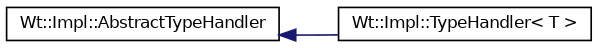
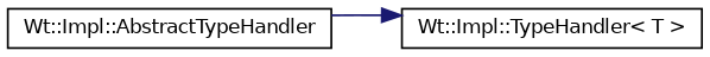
  digraph {
    rankdir=LR
    node [color=black fillcolor=white fontname=Helvetica fontsize=10 shape=record style=filled]
    n1 [height=0.2 label="Wt::Impl::AbstractTypeHandler" width=0.4]
    n2 [height=0.2 label="Wt::Impl::TypeHandler\< T \>" width=0.4]
-   n1 -> n2 [color=midnightblue dir=back fontname=Helvetica fontsize=10 labelfontname=Helvetica labelfontsize=10 style=solid]
+   n2 -> n1 [color=midnightblue dir=back fontname=Helvetica fontsize=10 labelfontname=Helvetica labelfontsize=10 style=solid]
  }
